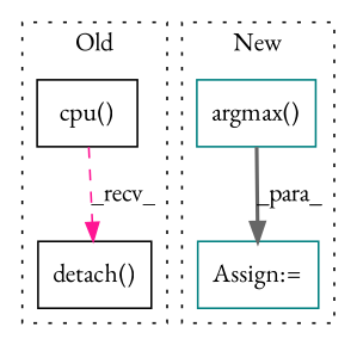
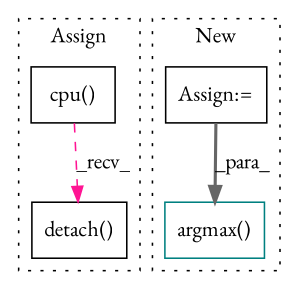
  digraph {
    fontname="EB Garamond"
    node [a=75 color=black fontname="EB Garamond" s=3353 shape=box]
    edge [fontname="EB Garamond"]
    n1 [l=15 label="detach()"]
    n2 [l=21 label="cpu()"]
    n3 [color=teal l="13,9" label="argmax()" s="3578,3592"]
-   n4 [a=68 color=teal l=3 label="Assign:=" s=3575]
+   n4 [a=68 l=3 label="Assign:=" s=3575]
    subgraph cluster_1 {
-     label=Old
+     label=Assign
      style=dotted
      n1
      n2
    }
    subgraph cluster_2 {
      label=New
      style=dotted
      n3
      n4
    }
    n2 -> n1 [color=deeppink label=_recv_ style=dashed]
-   n3 -> n4 [color=gray40 label=_para_ style=bold]
+   n4 -> n3 [color=gray40 label=_para_ style=bold]
  }
